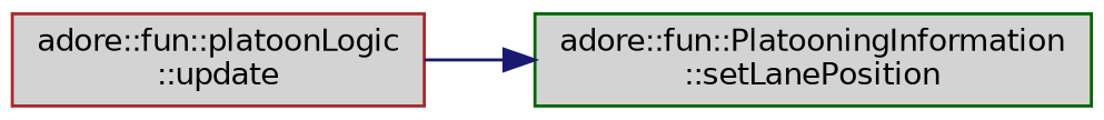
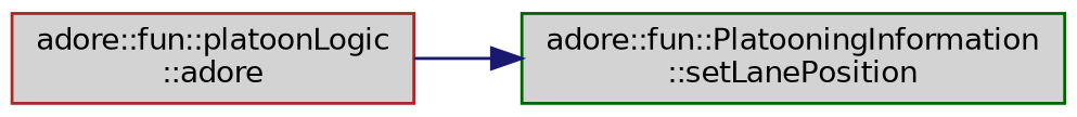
  digraph {
    rankdir=RL
    node [fillcolor=lightgrey fontname=Helvetica fontsize=10 shape=record style=filled]
    n1 [color=darkgreen fontcolor=black height=0.2 label="adore::fun::PlatooningInformation\l::setLanePosition" width=0.4]
-   n2 [color=brown height=0.2 label="adore::fun::platoonLogic\l::update" width=0.4]
+   n2 [color=brown height=0.2 label="adore::fun::platoonLogic\l::adore" width=0.4]
    n1 -> n2 [color=midnightblue dir=back fontname=Helvetica fontsize=10 labelfontname=Helvetica labelfontsize=10 style=solid]
  }
